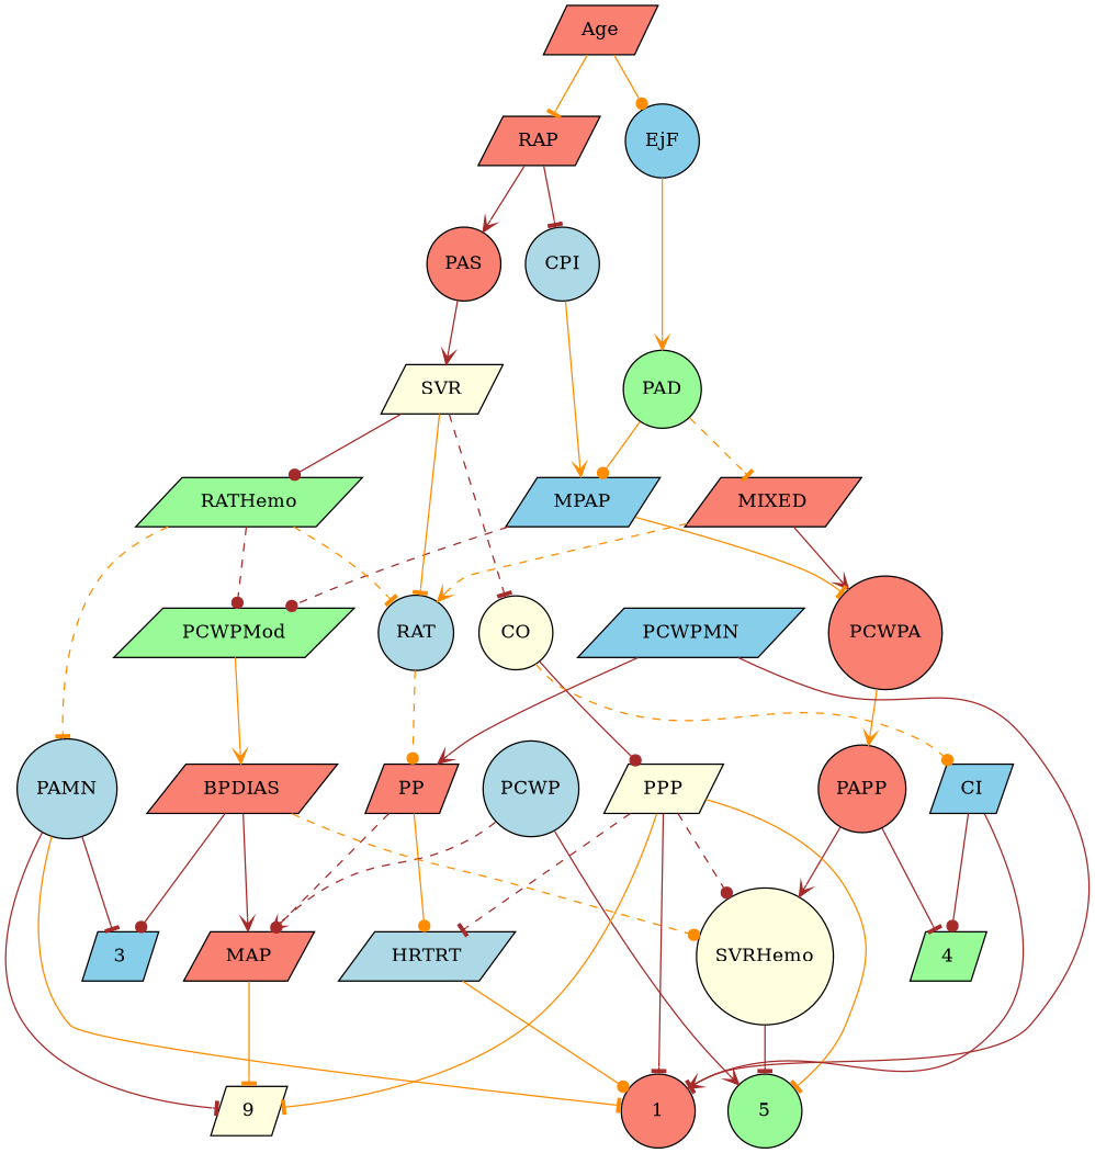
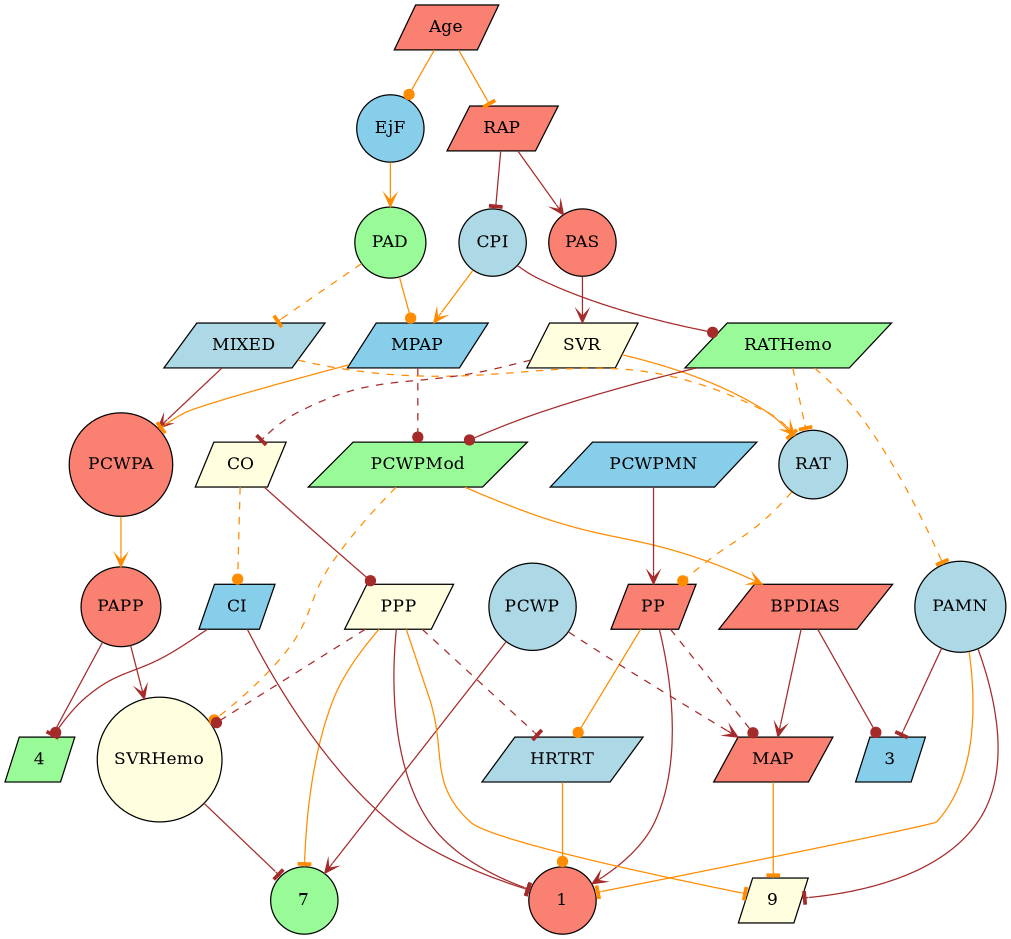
  strict digraph {
    node [fillcolor=salmon shape=parallelogram style=filled]
    edge [arrowhead=tee color=brown style=solid]
    1 [height=0.5 shape=circle width=0.75]
    n2 [fillcolor=lightyellow height=0.5 label=9 width=0.75]
    3 [fillcolor=skyblue height=0.5 width=0.75]
    4 [fillcolor=palegreen height=0.5 width=0.75]
-   5 [fillcolor=palegreen height=0.5 shape=circle width=0.75]
+   5 [fillcolor=palegreen height=0.5 shape=circle width=0.75 label=7]
    Age [height=0.5 width=0.75]
    EjF [fillcolor=skyblue height=0.5 shape=circle width=0.75]
    RAP [height=0.5 width=0.77632]
    PAD [fillcolor=palegreen height=0.5 shape=circle width=0.79437]
    PAS [height=0.5 shape=circle width=0.75]
    CPI [fillcolor=lightblue height=0.5 shape=circle width=0.75]
-   MIXED [height=0.5 width=1.1193]
+   MIXED [fillcolor=lightblue height=0.5 width=1.1193]
    MPAP [fillcolor=skyblue height=0.5 width=0.97491]
    SVR [fillcolor=lightyellow height=0.5 width=0.77632]
    RATHemo [fillcolor=palegreen height=0.5 width=1.3721]
    RAT [fillcolor=lightblue height=0.5 shape=circle width=0.75827]
    PCWPA [height=0.5 shape=circle width=1.1555]
    PCWPMod [fillcolor=palegreen height=0.5 width=1.4443]
-   CO [fillcolor=lightyellow height=0.5 shape=circle width=0.75]
+   CO [fillcolor=lightyellow height=0.5 width=0.75]
    PAMN [fillcolor=lightblue height=0.5 shape=circle width=1.011]
    PP [height=0.5 width=0.75]
    PAPP [height=0.5 shape=circle width=0.88464]
    HRTRT [fillcolor=lightblue height=0.5 width=1.1013]
    MAP [height=0.5 width=0.84854]
    PCWP [fillcolor=lightblue height=0.5 shape=circle width=0.97491]
    SVRHemo [fillcolor=lightyellow height=0.5 shape=circle width=1.3902]
    BPDIAS [height=0.5 width=1.1735]
    PCWPMN [fillcolor=skyblue height=0.5 width=1.3902]
    PPP [fillcolor=lightyellow height=0.5 width=0.75]
    CI [fillcolor=skyblue height=0.5 width=0.75]
    Age -> EjF [arrowhead=dot color=darkorange]
    Age -> RAP [color=darkorange]
    EjF -> PAD [arrowhead=vee color=darkorange]
    RAP -> PAS [arrowhead=vee]
    RAP -> CPI
    PAD -> MIXED [color=darkorange style=dashed]
    PAD -> MPAP [arrowhead=dot color=darkorange]
    PAS -> SVR [arrowhead=vee]
    CPI -> MPAP [arrowhead=vee color=darkorange]
-   SVR -> RATHemo [arrowhead=dot]
+   CPI -> RATHemo [arrowhead=dot]
    MIXED -> RAT [arrowhead=vee color=darkorange style=dashed]
    MIXED -> PCWPA [arrowhead=vee]
    MPAP -> PCWPA [color=darkorange]
    MPAP -> PCWPMod [arrowhead=dot style=dashed]
    SVR -> RAT [color=darkorange]
    SVR -> CO [style=dashed]
    RATHemo -> RAT [color=darkorange style=dashed]
-   RATHemo -> PCWPMod [arrowhead=dot style=dashed]
+   RATHemo -> PCWPMod [arrowhead=dot]
    RATHemo -> PAMN [color=darkorange style=dashed]
    RAT -> PP [arrowhead=dot color=darkorange style=dashed]
    PCWPA -> PAPP [arrowhead=vee color=darkorange]
    PCWPMod -> BPDIAS [arrowhead=vee color=darkorange]
    CO -> PPP [arrowhead=dot]
    CO -> CI [arrowhead=dot color=darkorange style=dashed]
    PAMN -> 1 [color=darkorange]
    PAMN -> n2
    PAMN -> 3
-   PCWPMN -> 1 [arrowhead=vee]
+   PP -> 1 [arrowhead=vee]
    PP -> HRTRT [arrowhead=dot color=darkorange]
    PP -> MAP [arrowhead=dot style=dashed]
    PAPP -> 4
    PAPP -> SVRHemo [arrowhead=vee]
    HRTRT -> 1 [arrowhead=dot color=darkorange]
    MAP -> n2 [color=darkorange]
    PCWP -> 5 [arrowhead=vee]
    PCWP -> MAP [arrowhead=vee style=dashed]
    SVRHemo -> 5
    BPDIAS -> 3 [arrowhead=dot]
    BPDIAS -> MAP [arrowhead=vee]
-   BPDIAS -> SVRHemo [arrowhead=dot color=darkorange style=dashed]
+   PCWPMod -> SVRHemo [arrowhead=dot color=darkorange style=dashed]
    PCWPMN -> PP [arrowhead=vee]
    PPP -> 1
    PPP -> n2 [color=darkorange]
    PPP -> 5 [color=darkorange]
    PPP -> HRTRT [style=dashed]
    PPP -> SVRHemo [arrowhead=dot style=dashed]
    CI -> 1
    CI -> 4 [arrowhead=dot]
  }
